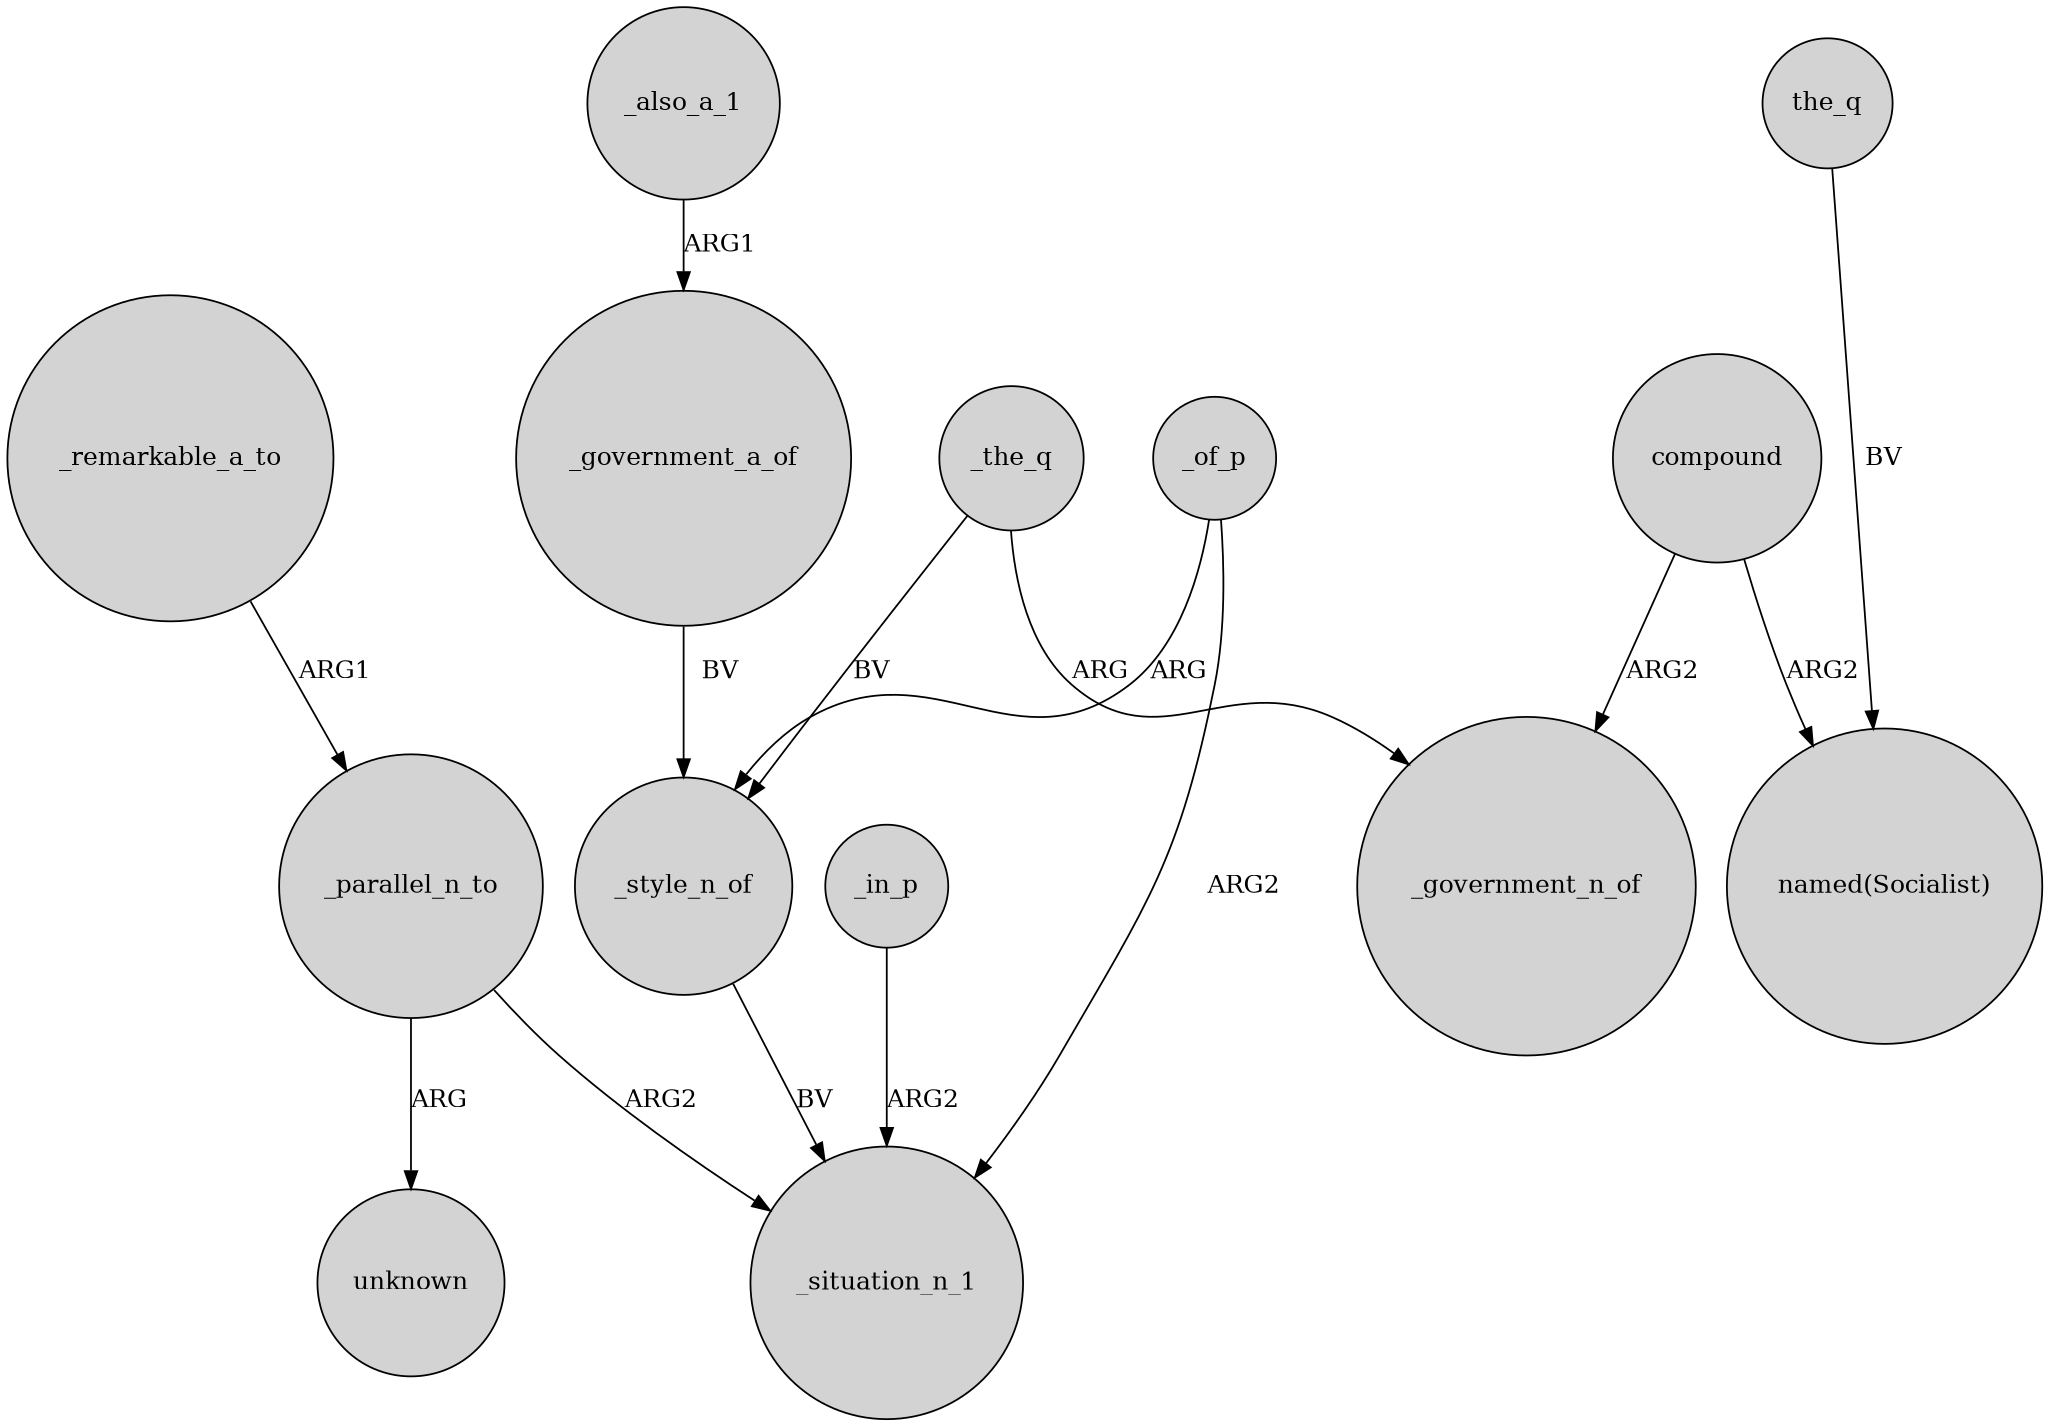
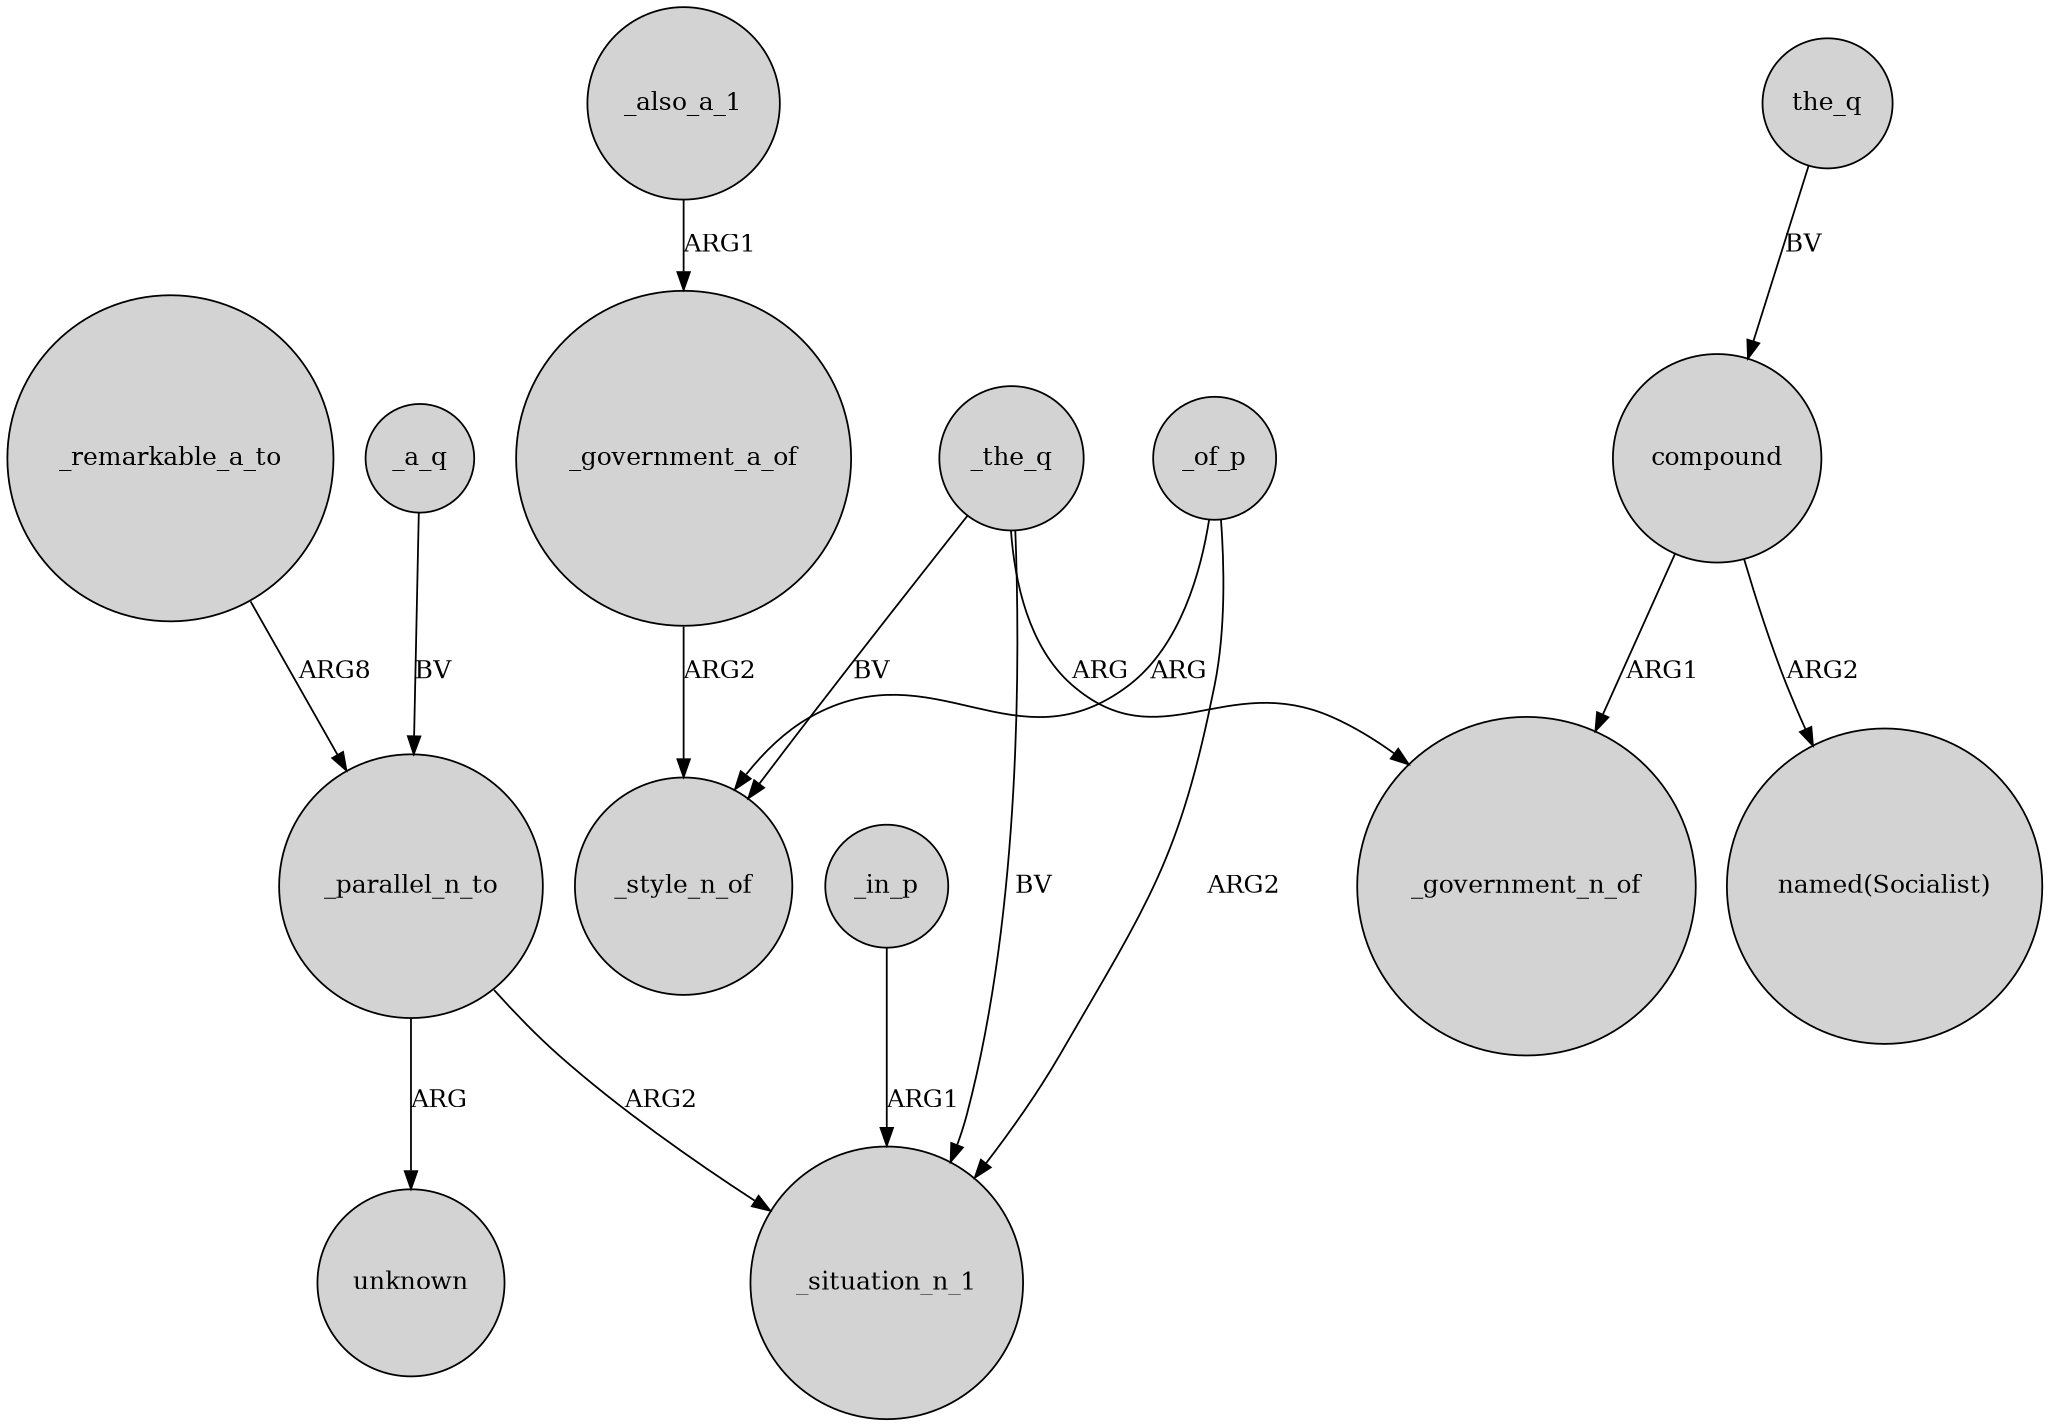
  digraph {
    node [shape=circle style=filled]
    _of_p
    _style_n_of
    _situation_n_1
+   _a_q
    _parallel_n_to
    unknown
    _in_p
    _remarkable_a_to
    compound
    _government_n_of
    "named(Socialist)"
    _the_q
    n13 [label=_government_a_of]
    _also_a_1
    n15 [label=the_q]
    _of_p -> _style_n_of [label=ARG]
    _of_p -> _situation_n_1 [label=ARG2]
+   _a_q -> _parallel_n_to [label=BV]
    _parallel_n_to -> _situation_n_1 [label=ARG2]
    _parallel_n_to -> unknown [label=ARG]
-   _in_p -> _situation_n_1 [label=ARG2]
-   _remarkable_a_to -> _parallel_n_to [label=ARG1]
-   compound -> _government_n_of [label=ARG2]
+   _in_p -> _situation_n_1 [label=ARG1]
+   _remarkable_a_to -> _parallel_n_to [label=ARG8]
+   compound -> _government_n_of [label=ARG1]
    compound -> "named(Socialist)" [label=ARG2]
    _the_q -> _style_n_of [label=BV]
-   _style_n_of -> _situation_n_1 [label=BV]
+   _the_q -> _situation_n_1 [label=BV]
    _the_q -> _government_n_of [label=ARG]
-   n13 -> _style_n_of [label=BV]
+   n13 -> _style_n_of [label=ARG2]
    _also_a_1 -> n13 [label=ARG1]
-   n15 -> "named(Socialist)" [label=BV]
+   n15 -> compound [label=BV]
  }
